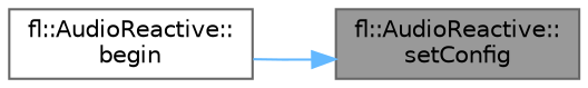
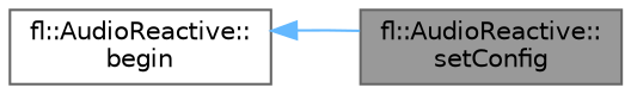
  digraph {
    rankdir=RL
    node [fontname=Helvetica fontsize=10 shape=box style=filled]
    n1 [color=gray40 fillcolor=grey60 fontcolor=black height=0.2 label="fl::AudioReactive::\lsetConfig" width=0.4]
    n2 [color=grey40 fillcolor=white height=0.2 label="fl::AudioReactive::\lbegin" width=0.4]
-   n1 -> n2 [color=steelblue1 dir=back fontname=Helvetica fontsize=10 labelfontname=Helvetica labelfontsize=10 style=solid]
+   n2 -> n1 [color=steelblue1 dir=back fontname=Helvetica fontsize=10 labelfontname=Helvetica labelfontsize=10 style=solid]
  }
